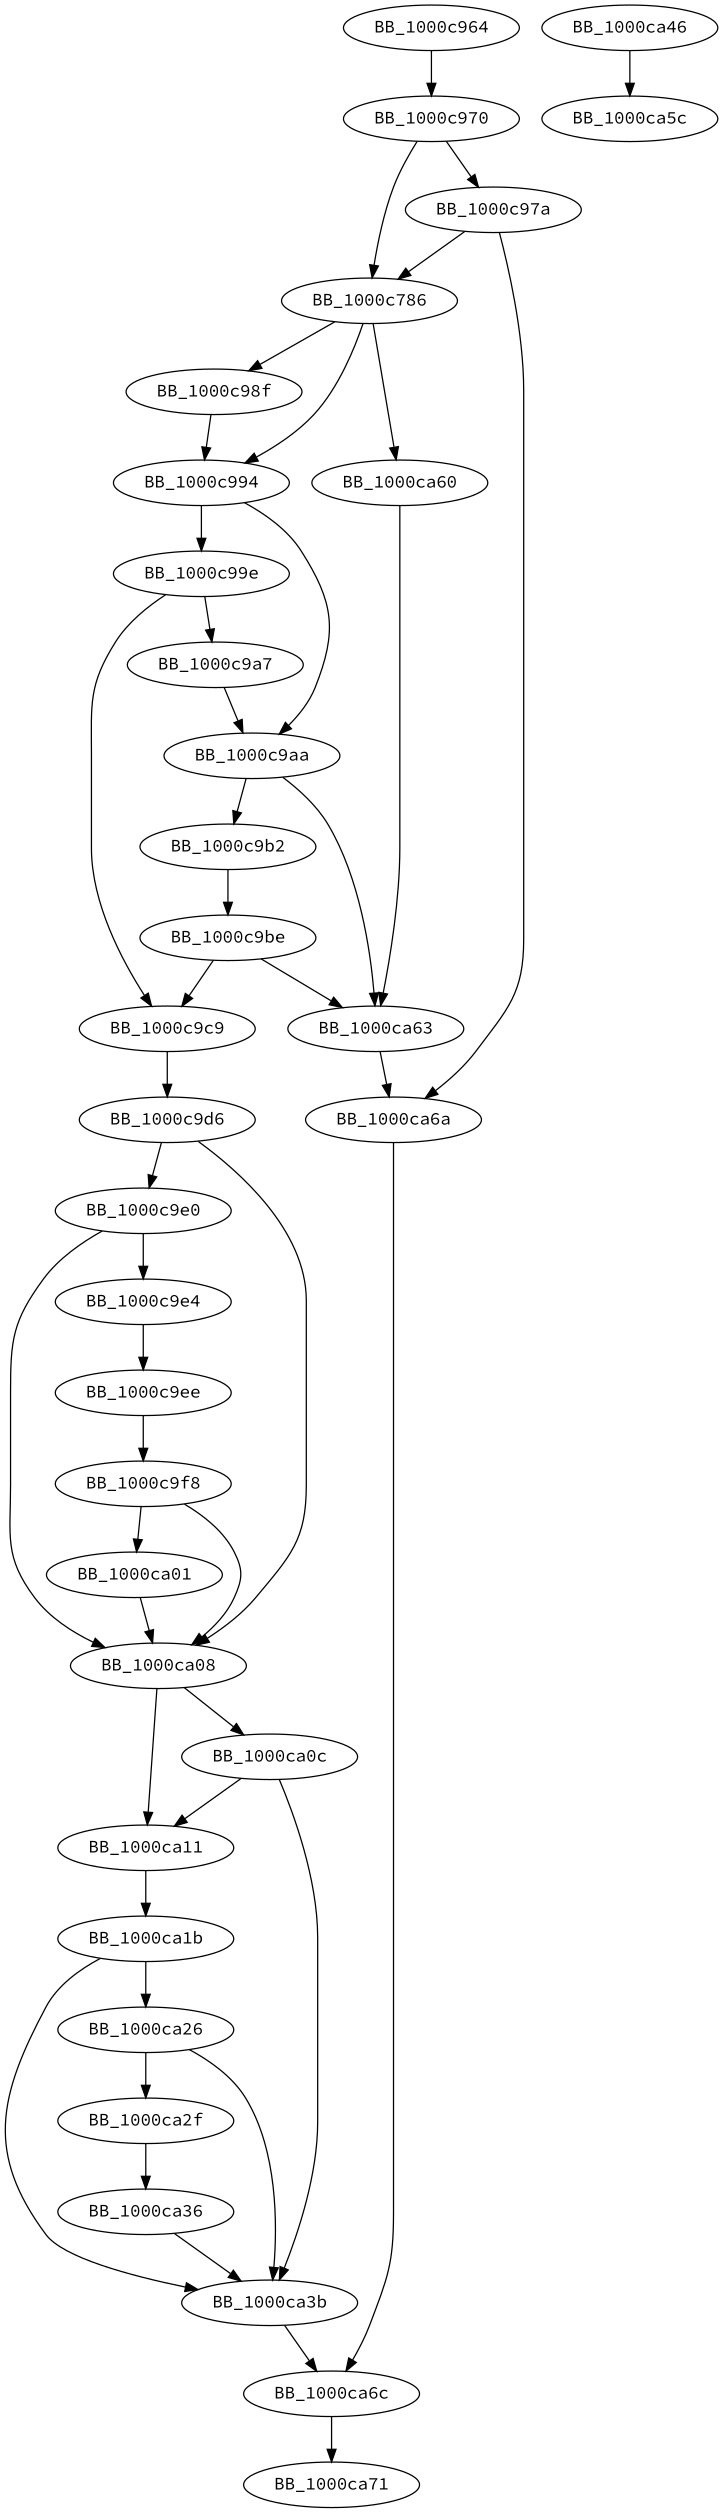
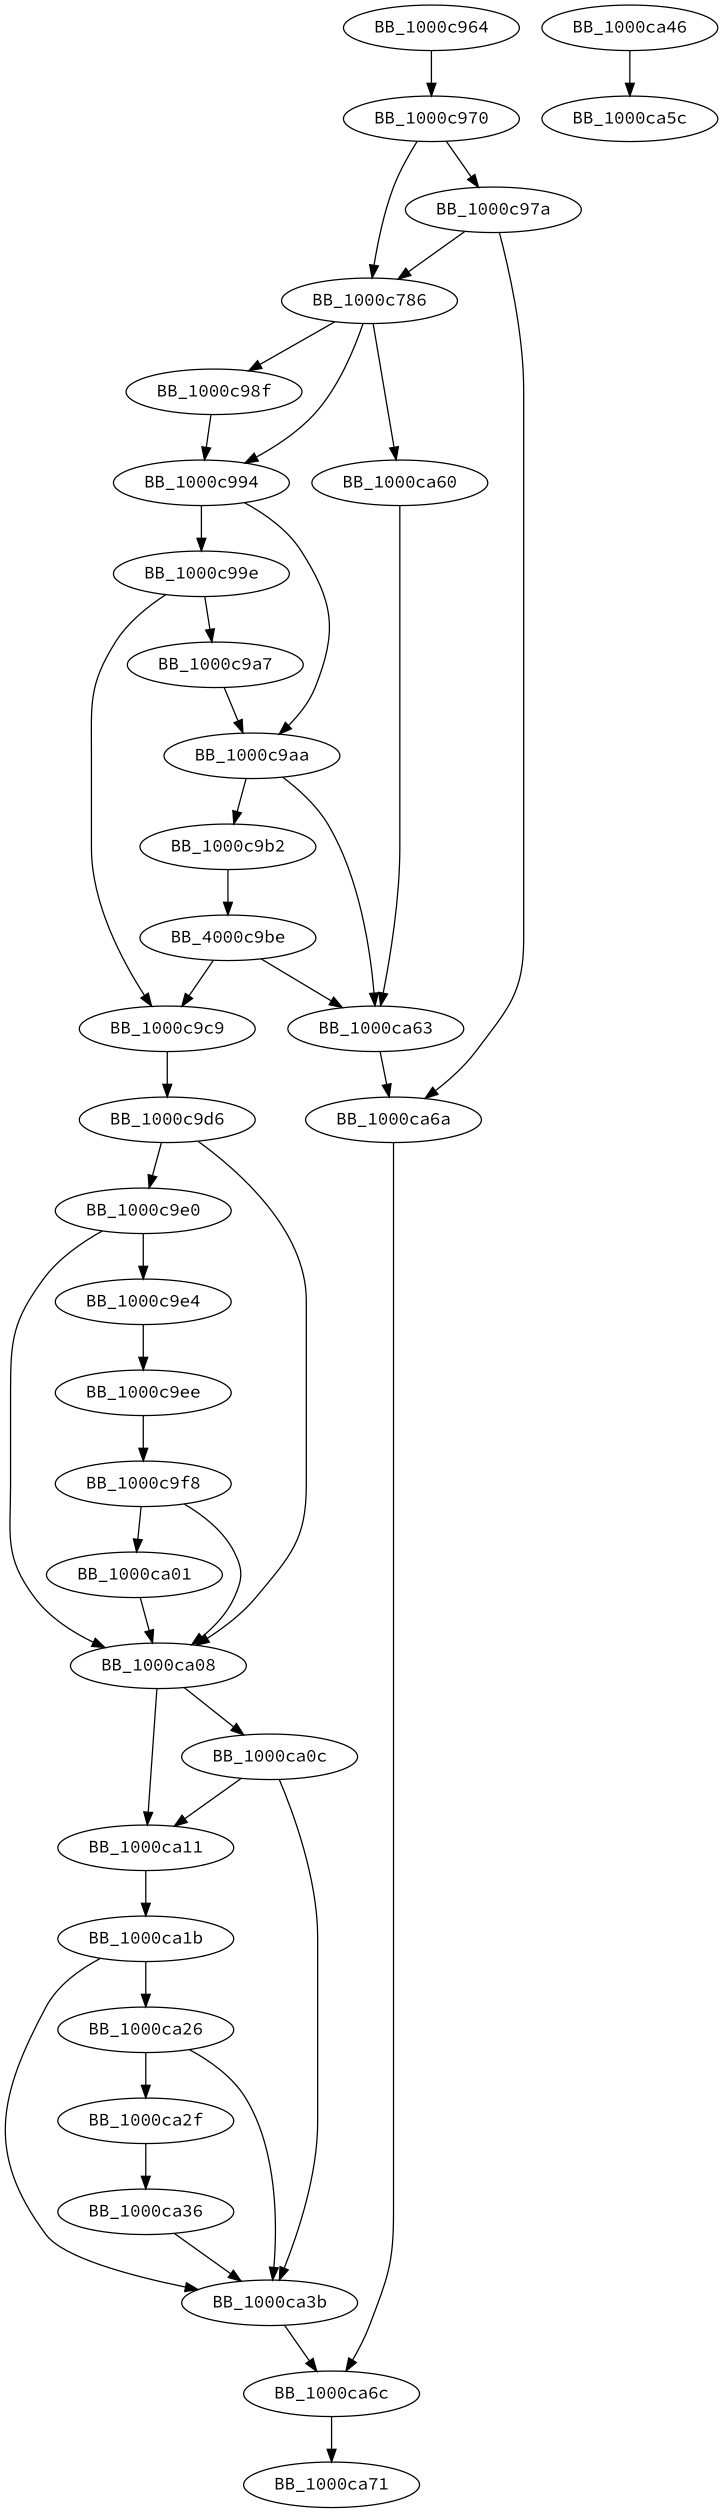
  digraph {
    fontname="Source Code Pro"
    node [fontname="Source Code Pro"]
    edge [fontname="Source Code Pro"]
    BB_1000c964
    BB_1000c970
    BB_1000c97a
    n4 [label=BB_1000c786]
    BB_1000ca6a
    BB_1000c98f
    BB_1000c994
    BB_1000ca60
    BB_1000ca6c
    BB_1000c99e
    BB_1000c9aa
    BB_1000ca63
    BB_1000ca71
    BB_1000c9c9
    BB_1000c9d6
    BB_1000c9a7
    BB_1000c9b2
    BB_1000c9e0
    BB_1000ca08
-   BB_1000c9be
+   BB_1000c9be [label=BB_4000c9be]
    BB_1000c9e4
    BB_1000ca0c
    BB_1000ca11
    BB_1000c9ee
    BB_1000ca3b
    BB_1000ca1b
    BB_1000c9f8
    BB_1000ca01
    BB_1000ca26
    BB_1000ca2f
    BB_1000ca36
    BB_1000ca46
    BB_1000ca5c
    BB_1000c964 -> BB_1000c970
    BB_1000c970 -> BB_1000c97a
    BB_1000c970 -> n4
    BB_1000c97a -> n4
    BB_1000c97a -> BB_1000ca6a
    n4 -> BB_1000c98f
    n4 -> BB_1000c994
    n4 -> BB_1000ca60
    BB_1000ca6a -> BB_1000ca6c
    BB_1000c98f -> BB_1000c994
    BB_1000c994 -> BB_1000c99e
    BB_1000c994 -> BB_1000c9aa
    BB_1000ca60 -> BB_1000ca63
    BB_1000ca6c -> BB_1000ca71
    BB_1000c99e -> BB_1000c9c9
    BB_1000c99e -> BB_1000c9a7
    BB_1000c9aa -> BB_1000ca63
    BB_1000c9aa -> BB_1000c9b2
    BB_1000ca63 -> BB_1000ca6a
    BB_1000c9c9 -> BB_1000c9d6
    BB_1000c9d6 -> BB_1000c9e0
    BB_1000c9d6 -> BB_1000ca08
    BB_1000c9a7 -> BB_1000c9aa
    BB_1000c9b2 -> BB_1000c9be
    BB_1000c9e0 -> BB_1000ca08
    BB_1000c9e0 -> BB_1000c9e4
    BB_1000ca08 -> BB_1000ca0c
    BB_1000ca08 -> BB_1000ca11
    BB_1000c9be -> BB_1000ca63
    BB_1000c9be -> BB_1000c9c9
    BB_1000c9e4 -> BB_1000c9ee
    BB_1000ca0c -> BB_1000ca11
    BB_1000ca0c -> BB_1000ca3b
    BB_1000ca11 -> BB_1000ca1b
    BB_1000c9ee -> BB_1000c9f8
    BB_1000ca3b -> BB_1000ca6c
    BB_1000ca1b -> BB_1000ca3b
    BB_1000ca1b -> BB_1000ca26
    BB_1000c9f8 -> BB_1000ca08
    BB_1000c9f8 -> BB_1000ca01
    BB_1000ca01 -> BB_1000ca08
    BB_1000ca26 -> BB_1000ca3b
    BB_1000ca26 -> BB_1000ca2f
    BB_1000ca2f -> BB_1000ca36
    BB_1000ca36 -> BB_1000ca3b
    BB_1000ca46 -> BB_1000ca5c
  }
